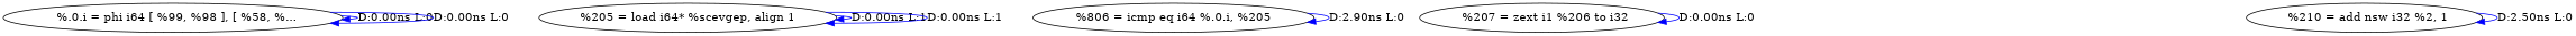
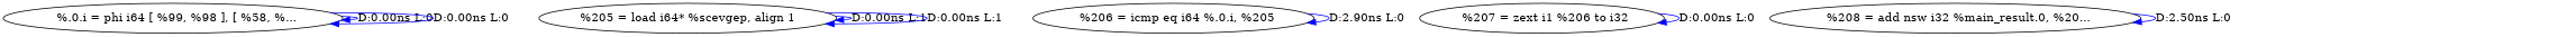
  digraph {
    edge [color=blue]
    n1 [label="  %.0.i = phi i64 [ %99, %98 ], [ %58, %..."]
    n2 [label="%205 = load i64* %scevgep, align 1"]
-   n3 [label="%806 = icmp eq i64 %.0.i, %205"]
+   n3 [label="  %206 = icmp eq i64 %.0.i, %205"]
    n4 [label="  %207 = zext i1 %206 to i32"]
-   n6 [label="  %210 = add nsw i32 %2, 1"]
+   n5 [label="  %208 = add nsw i32 %main_result.0, %20..."]
    n1 -> n1 [label="D:0.00ns L:0"]
    n1 -> n1 [label="D:0.00ns L:0"]
    n2 -> n2 [label="D:0.00ns L:1"]
    n2 -> n2 [label="D:0.00ns L:1"]
    n3 -> n3 [label="D:2.90ns L:0"]
    n4 -> n4 [label="D:0.00ns L:0"]
-   n6 -> n6 [label="D:2.50ns L:0"]
+   n5 -> n5 [label="D:2.50ns L:0"]
  }
